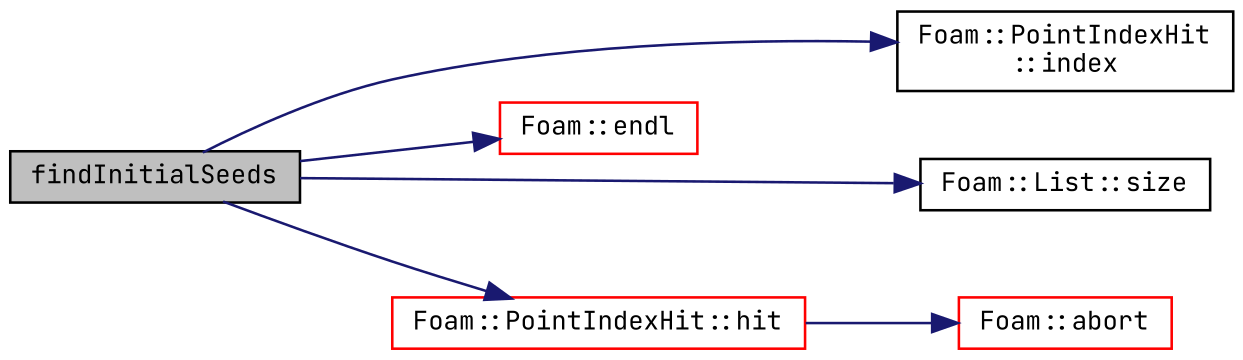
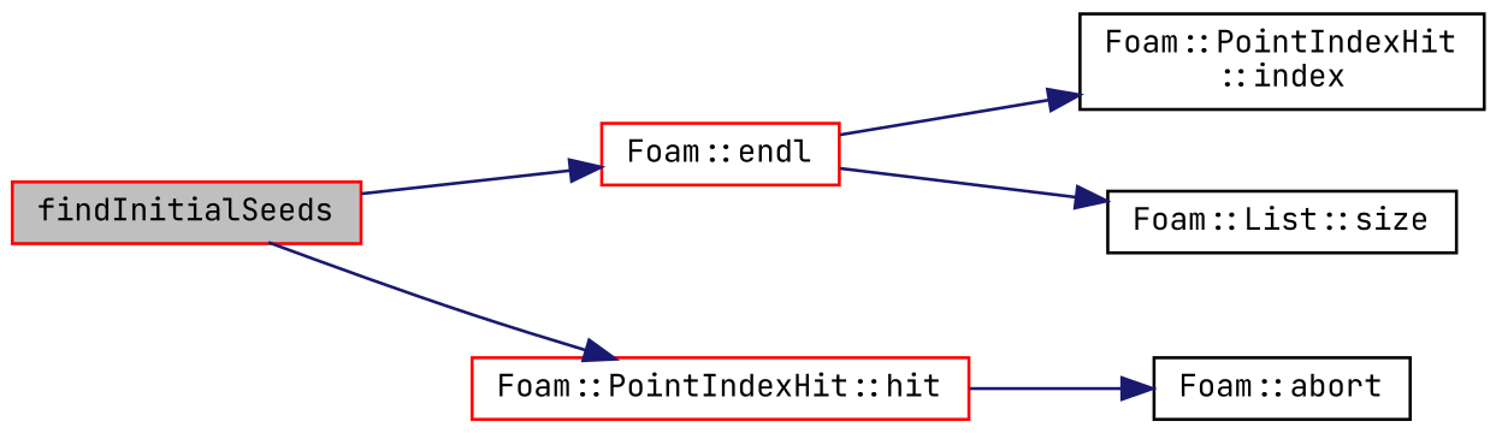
  digraph {
    fontname="JetBrains Mono"
    rankdir=LR
    node [color=black fontname="JetBrains Mono" fontsize=10 shape=record]
    edge [color=midnightblue fontname="JetBrains Mono" fontsize=10 labelfontname=FreeSans labelfontsize=10 style=solid]
-   n1 [fillcolor=grey75 fontcolor=black height=0.2 label=findInitialSeeds style=filled width=0.4]
+   n1 [color=red fillcolor=grey75 fontcolor=black height=0.2 label=findInitialSeeds style=filled width=0.4]
    n2 [color=red height=0.2 label="Foam::endl" width=0.4]
    n3 [color=red height=0.2 label="Foam::PointIndexHit::hit" width=0.4]
    n4 [height=0.2 label="Foam::PointIndexHit\l::index" width=0.4]
    n5 [height=0.2 label="Foam::List::size" width=0.4]
-   n6 [color=red height=0.2 label="Foam::abort" width=0.4]
+   n6 [height=0.2 label="Foam::abort" width=0.4]
    n1 -> n2
    n1 -> n3
-   n1 -> n4
-   n1 -> n5
+   n2 -> n4
+   n2 -> n5
    n3 -> n6
  }
